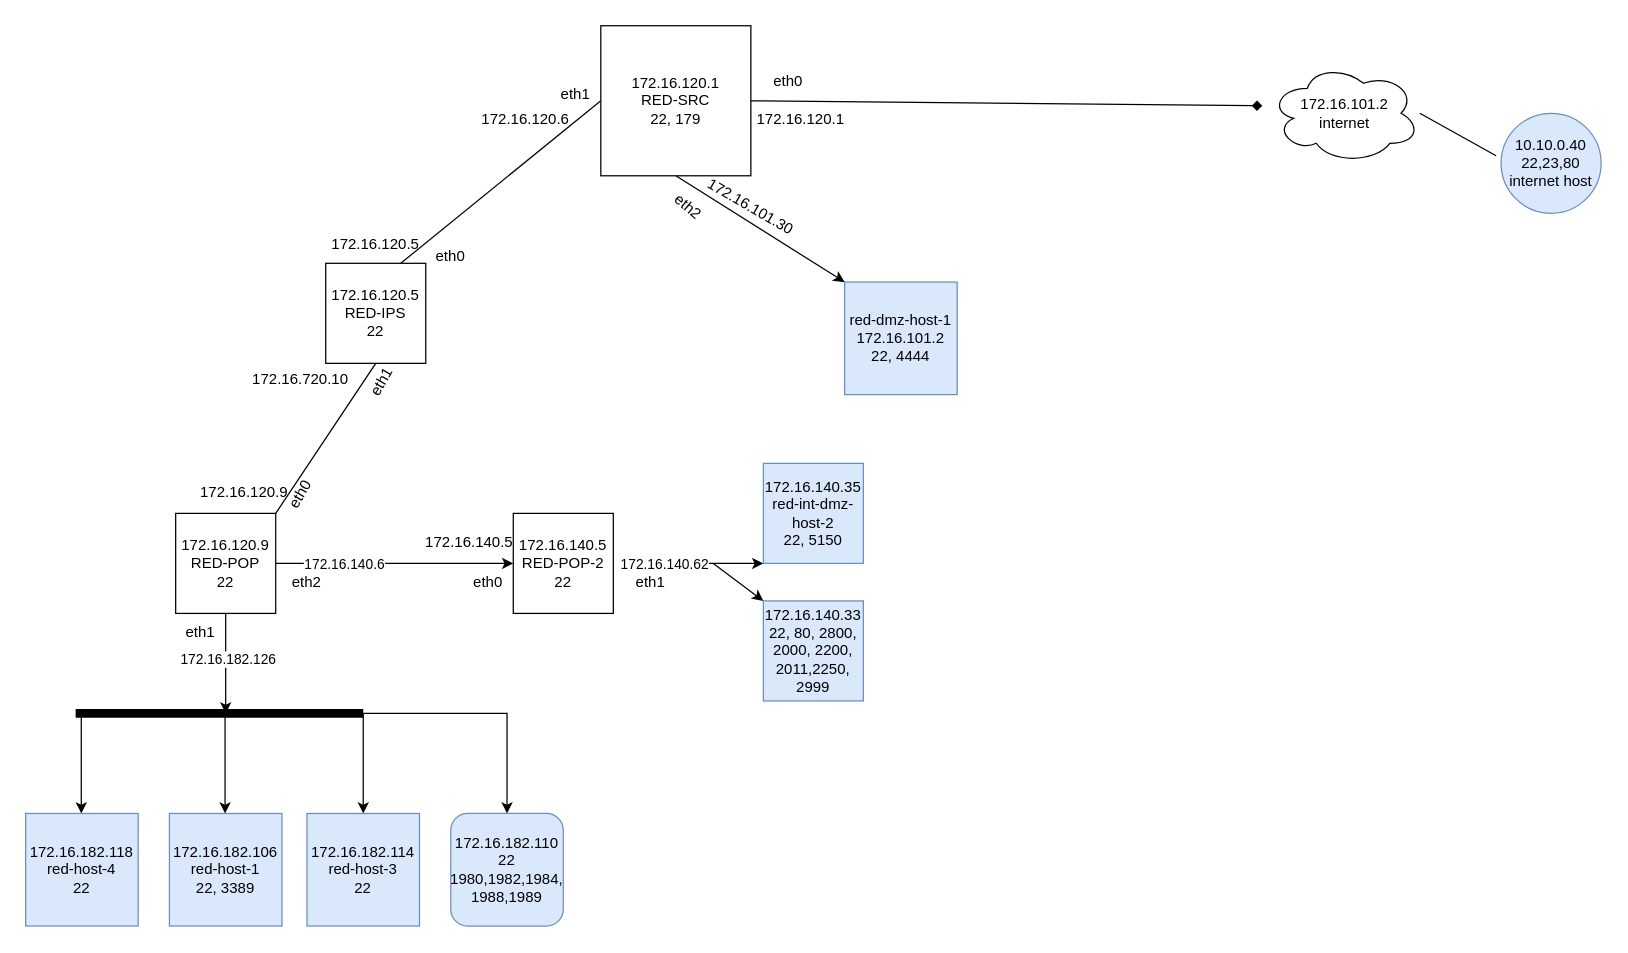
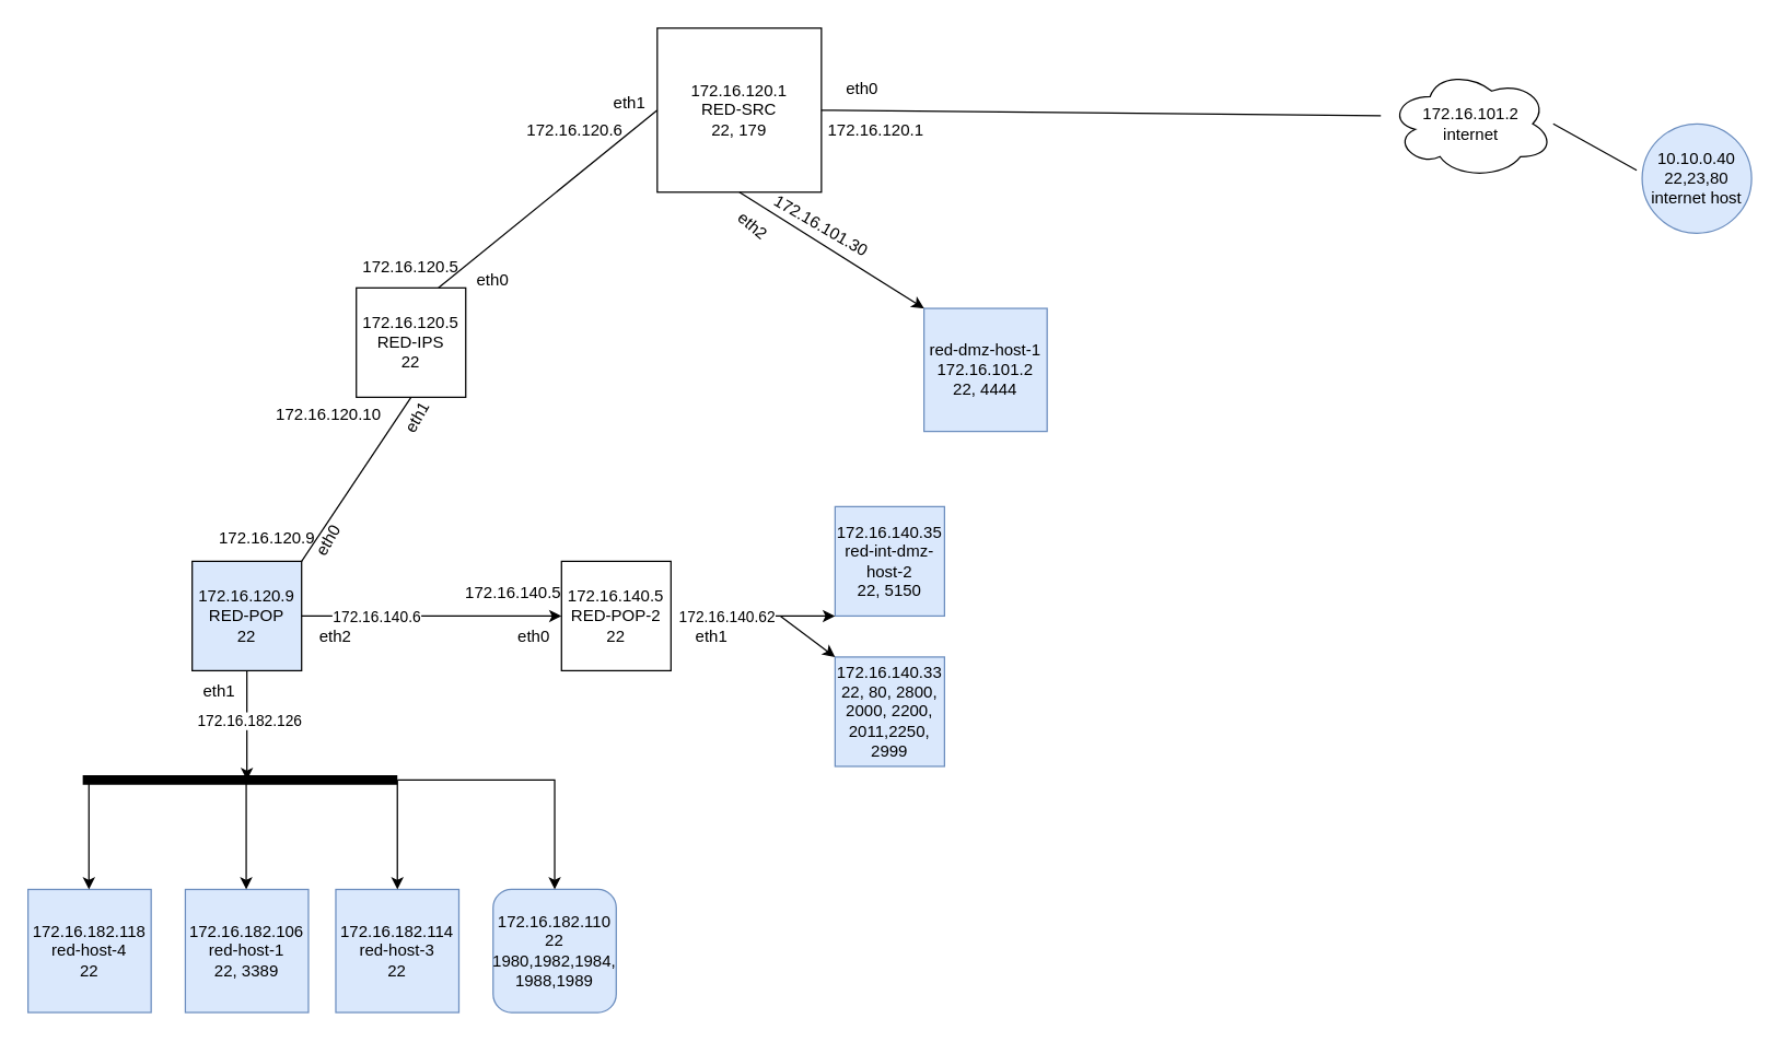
  <mxCell id="0" />
  <mxCell id="1" parent="0" />
  <mxCell id="2" value="172.16.120.1&lt;br&gt;RED-SRC&lt;br&gt;22, 179" style="whiteSpace=wrap;html=1;aspect=fixed;" vertex="1" parent="1"><mxGeometry x="480" y="20" width="120" height="120" as="geometry" /></mxCell>
  <mxCell id="3" value="172.16.182.106&lt;br&gt;red-host-1&lt;br&gt;22, 3389" style="whiteSpace=wrap;html=1;aspect=fixed;fillColor=#dae8fc;strokeColor=#6c8ebf;" vertex="1" parent="1"><mxGeometry x="135" y="650" width="90" height="90" as="geometry" /></mxCell>
  <mxCell id="4" style="edgeStyle=orthogonalEdgeStyle;rounded=0;orthogonalLoop=1;jettySize=auto;html=1;" edge="1" parent="1" source="6"><mxGeometry relative="1" as="geometry"><mxPoint x="180" y="570" as="targetPoint" /></mxGeometry></mxCell>
  <mxCell id="5" value="172.16.182.126" style="edgeLabel;html=1;align=center;verticalAlign=middle;resizable=0;points=[];" vertex="1" connectable="0" parent="4"><mxGeometry x="-0.106" y="1" relative="1" as="geometry"><mxPoint as="offset" /></mxGeometry></mxCell>
- <mxCell id="6" value="172.16.120.9&lt;br&gt;RED-POP&lt;br&gt;22" style="whiteSpace=wrap;html=1;aspect=fixed;" vertex="1" parent="1"><mxGeometry x="140" y="410" width="80" height="80" as="geometry" /></mxCell>
+ <mxCell id="6" value="172.16.120.9&lt;br&gt;RED-POP&lt;br&gt;22" style="whiteSpace=wrap;html=1;aspect=fixed;fillColor=#dae8fc;" vertex="1" parent="1"><mxGeometry x="140" y="410" width="80" height="80" as="geometry" /></mxCell>
  <mxCell id="7" value="172.16.182.114&lt;br&gt;red-host-3&lt;br&gt;22" style="whiteSpace=wrap;html=1;aspect=fixed;fillColor=#dae8fc;strokeColor=#6c8ebf;" vertex="1" parent="1"><mxGeometry x="245" y="650" width="90" height="90" as="geometry" /></mxCell>
  <mxCell id="8" value="172.16.182.118&lt;br&gt;red-host-4&lt;br&gt;22" style="whiteSpace=wrap;html=1;aspect=fixed;fillColor=#dae8fc;strokeColor=#6c8ebf;" vertex="1" parent="1"><mxGeometry x="20" y="650" width="90" height="90" as="geometry" /></mxCell>
  <mxCell id="9" value="172.16.120.5&lt;br&gt;RED-IPS&lt;br&gt;22" style="whiteSpace=wrap;html=1;aspect=fixed;" vertex="1" parent="1"><mxGeometry x="260" y="210" width="80" height="80" as="geometry" /></mxCell>
  <mxCell id="10" value="172.16.140.5&lt;br&gt;RED-POP-2&lt;br&gt;22" style="whiteSpace=wrap;html=1;aspect=fixed;" vertex="1" parent="1"><mxGeometry x="410" y="410" width="80" height="80" as="geometry" /></mxCell>
  <mxCell id="11" value="10.10.0.40&lt;br&gt;22,23,80&lt;br&gt;internet host" style="ellipse;whiteSpace=wrap;html=1;aspect=fixed;fillColor=#dae8fc;strokeColor=#6c8ebf;" vertex="1" parent="1"><mxGeometry x="1200" y="90" width="80" height="80" as="geometry" /></mxCell>
  <mxCell id="12" value="" style="endArrow=none;html=1;rounded=0;exitX=1;exitY=0.5;exitDx=0;exitDy=0;entryX=-0.05;entryY=0.425;entryDx=0;entryDy=0;entryPerimeter=0;" edge="1" parent="1" source="14" target="11"><mxGeometry width="50" height="50" relative="1" as="geometry"><mxPoint x="880" y="260" as="sourcePoint" /><mxPoint x="930" y="210" as="targetPoint" /></mxGeometry></mxCell>
- <mxCell id="13" value="" style="endArrow=diamond;html=1;rounded=0;exitX=1;exitY=0.5;exitDx=0;exitDy=0;entryX=-0.05;entryY=0.425;entryDx=0;entryDy=0;entryPerimeter=0;" edge="1" parent="1" source="2" target="14"><mxGeometry width="50" height="50" relative="1" as="geometry"><mxPoint x="950" y="50" as="sourcePoint" /><mxPoint x="1196" y="124" as="targetPoint" /></mxGeometry></mxCell>
+ <mxCell id="13" value="" style="endArrow=none;html=1;rounded=0;exitX=1;exitY=0.5;exitDx=0;exitDy=0;entryX=-0.05;entryY=0.425;entryDx=0;entryDy=0;entryPerimeter=0;" edge="1" parent="1" source="2" target="14"><mxGeometry width="50" height="50" relative="1" as="geometry"><mxPoint x="950" y="50" as="sourcePoint" /><mxPoint x="1196" y="124" as="targetPoint" /></mxGeometry></mxCell>
  <mxCell id="14" value="172.16.101.2&lt;br&gt;internet" style="ellipse;shape=cloud;whiteSpace=wrap;html=1;" vertex="1" parent="1"><mxGeometry x="1015" y="50" width="120" height="80" as="geometry" /></mxCell>
  <mxCell id="15" value="eth0" style="text;html=1;strokeColor=none;fillColor=none;align=center;verticalAlign=middle;whiteSpace=wrap;rounded=0;" vertex="1" parent="1"><mxGeometry x="600" y="50" width="60" height="30" as="geometry" /></mxCell>
  <mxCell id="16" value="172.16.120.1" style="text;html=1;strokeColor=none;fillColor=none;align=center;verticalAlign=middle;whiteSpace=wrap;rounded=0;" vertex="1" parent="1"><mxGeometry x="610" y="80" width="60" height="30" as="geometry" /></mxCell>
  <mxCell id="17" value="" style="endArrow=none;html=1;rounded=0;" edge="1" parent="1"><mxGeometry width="50" height="50" relative="1" as="geometry"><mxPoint x="320" y="210" as="sourcePoint" /><mxPoint x="480" y="80" as="targetPoint" /></mxGeometry></mxCell>
  <mxCell id="18" value="eth1" style="text;html=1;strokeColor=none;fillColor=none;align=center;verticalAlign=middle;whiteSpace=wrap;rounded=0;" vertex="1" parent="1"><mxGeometry x="430" y="60" width="60" height="30" as="geometry" /></mxCell>
  <mxCell id="19" value="172.16.120.6" style="text;html=1;strokeColor=none;fillColor=none;align=center;verticalAlign=middle;whiteSpace=wrap;rounded=0;" vertex="1" parent="1"><mxGeometry x="390" y="80" width="60" height="30" as="geometry" /></mxCell>
  <mxCell id="20" value="172.16.120.5" style="text;html=1;strokeColor=none;fillColor=none;align=center;verticalAlign=middle;whiteSpace=wrap;rounded=0;" vertex="1" parent="1"><mxGeometry x="270" y="180" width="60" height="30" as="geometry" /></mxCell>
  <mxCell id="21" value="eth0" style="text;html=1;strokeColor=none;fillColor=none;align=center;verticalAlign=middle;whiteSpace=wrap;rounded=0;" vertex="1" parent="1"><mxGeometry x="330" y="190" width="60" height="30" as="geometry" /></mxCell>
- <mxCell id="22" value="&lt;br style=&quot;border-color: var(--border-color);&quot;&gt;172.16.720.10" style="text;html=1;strokeColor=none;fillColor=none;align=center;verticalAlign=middle;whiteSpace=wrap;rounded=0;" vertex="1" parent="1"><mxGeometry x="210" y="280" width="60" height="30" as="geometry" /></mxCell>
+ <mxCell id="22" value="&lt;br style=&quot;border-color: var(--border-color);&quot;&gt;172.16.120.10" style="text;html=1;strokeColor=none;fillColor=none;align=center;verticalAlign=middle;whiteSpace=wrap;rounded=0;" vertex="1" parent="1"><mxGeometry x="210" y="280" width="60" height="30" as="geometry" /></mxCell>
  <mxCell id="23" value="" style="endArrow=none;html=1;rounded=0;entryX=0.5;entryY=1;entryDx=0;entryDy=0;exitX=1;exitY=0;exitDx=0;exitDy=0;" edge="1" parent="1" source="6" target="9"><mxGeometry width="50" height="50" relative="1" as="geometry"><mxPoint x="240" y="390" as="sourcePoint" /><mxPoint x="290" y="340" as="targetPoint" /></mxGeometry></mxCell>
  <mxCell id="24" value="eth1" style="text;html=1;strokeColor=none;fillColor=none;align=center;verticalAlign=middle;whiteSpace=wrap;rounded=0;rotation=-60;" vertex="1" parent="1"><mxGeometry x="275" y="290" width="60" height="30" as="geometry" /></mxCell>
  <mxCell id="25" value="eth0" style="text;html=1;strokeColor=none;fillColor=none;align=center;verticalAlign=middle;whiteSpace=wrap;rounded=0;rotation=-60;" vertex="1" parent="1"><mxGeometry x="210" y="380" width="60" height="30" as="geometry" /></mxCell>
  <mxCell id="26" value="&lt;br style=&quot;border-color: var(--border-color);&quot;&gt;172.16.120.9" style="text;html=1;strokeColor=none;fillColor=none;align=center;verticalAlign=middle;whiteSpace=wrap;rounded=0;" vertex="1" parent="1"><mxGeometry x="160" y="370" width="70" height="30" as="geometry" /></mxCell>
  <mxCell id="27" value="eth1" style="text;html=1;strokeColor=none;fillColor=none;align=center;verticalAlign=middle;whiteSpace=wrap;rounded=0;" vertex="1" parent="1"><mxGeometry x="130" y="490" width="60" height="30" as="geometry" /></mxCell>
  <mxCell id="28" value="" style="endArrow=none;html=1;rounded=0;jumpSize=14;strokeWidth=7;" edge="1" parent="1"><mxGeometry width="50" height="50" relative="1" as="geometry"><mxPoint x="60" y="570" as="sourcePoint" /><mxPoint x="290" y="570" as="targetPoint" /></mxGeometry></mxCell>
  <mxCell id="29" style="edgeStyle=orthogonalEdgeStyle;rounded=0;orthogonalLoop=1;jettySize=auto;html=1;" edge="1" parent="1"><mxGeometry relative="1" as="geometry"><mxPoint x="64.5" y="650" as="targetPoint" /><mxPoint x="64.5" y="570" as="sourcePoint" /></mxGeometry></mxCell>
  <mxCell id="30" style="edgeStyle=orthogonalEdgeStyle;rounded=0;orthogonalLoop=1;jettySize=auto;html=1;" edge="1" parent="1"><mxGeometry relative="1" as="geometry"><mxPoint x="179.5" y="650" as="targetPoint" /><mxPoint x="179.5" y="570" as="sourcePoint" /><Array as="points"><mxPoint x="179.5" y="600" /><mxPoint x="179.5" y="600" /></Array></mxGeometry></mxCell>
  <mxCell id="31" style="edgeStyle=orthogonalEdgeStyle;rounded=0;orthogonalLoop=1;jettySize=auto;html=1;" edge="1" parent="1"><mxGeometry relative="1" as="geometry"><mxPoint x="290" y="650" as="targetPoint" /><mxPoint x="290" y="570" as="sourcePoint" /></mxGeometry></mxCell>
  <mxCell id="32" value="" style="endArrow=classic;html=1;rounded=0;exitX=1;exitY=0.5;exitDx=0;exitDy=0;entryX=0;entryY=0.5;entryDx=0;entryDy=0;" edge="1" parent="1" source="6" target="10"><mxGeometry width="50" height="50" relative="1" as="geometry"><mxPoint x="380" y="510" as="sourcePoint" /><mxPoint x="360" y="450" as="targetPoint" /></mxGeometry></mxCell>
  <mxCell id="33" value="172.16.140.6" style="edgeLabel;html=1;align=center;verticalAlign=middle;resizable=0;points=[];" vertex="1" connectable="0" parent="32"><mxGeometry x="-0.043" relative="1" as="geometry"><mxPoint x="-37" as="offset" /></mxGeometry></mxCell>
  <mxCell id="34" value="eth2" style="text;html=1;strokeColor=none;fillColor=none;align=center;verticalAlign=middle;whiteSpace=wrap;rounded=0;" vertex="1" parent="1"><mxGeometry x="215" y="450" width="60" height="30" as="geometry" /></mxCell>
  <mxCell id="35" value="red-dmz-host-1&lt;br&gt;172.16.101.2&lt;br&gt;22, 4444" style="whiteSpace=wrap;html=1;aspect=fixed;fillColor=#dae8fc;strokeColor=#6c8ebf;" vertex="1" parent="1"><mxGeometry x="675" y="225" width="90" height="90" as="geometry" /></mxCell>
  <mxCell id="36" value="172.16.101.30" style="text;html=1;strokeColor=none;fillColor=none;align=center;verticalAlign=middle;whiteSpace=wrap;rounded=0;rotation=30;" vertex="1" parent="1"><mxGeometry x="570" y="150" width="60" height="30" as="geometry" /></mxCell>
  <mxCell id="37" value="" style="endArrow=classic;html=1;rounded=0;exitX=0.5;exitY=1;exitDx=0;exitDy=0;entryX=0;entryY=0;entryDx=0;entryDy=0;" edge="1" parent="1" source="2" target="35"><mxGeometry width="50" height="50" relative="1" as="geometry"><mxPoint x="550" y="290" as="sourcePoint" /><mxPoint x="600" y="240" as="targetPoint" /></mxGeometry></mxCell>
  <mxCell id="38" value="eth2" style="text;html=1;strokeColor=none;fillColor=none;align=center;verticalAlign=middle;whiteSpace=wrap;rounded=0;rotation=40;" vertex="1" parent="1"><mxGeometry x="520" y="150" width="60" height="30" as="geometry" /></mxCell>
  <mxCell id="39" value="&lt;br style=&quot;border-color: var(--border-color);&quot;&gt;172.16.140.5" style="text;html=1;strokeColor=none;fillColor=none;align=center;verticalAlign=middle;whiteSpace=wrap;rounded=0;" vertex="1" parent="1"><mxGeometry x="340" y="410" width="70" height="30" as="geometry" /></mxCell>
  <mxCell id="40" value="eth0" style="text;html=1;strokeColor=none;fillColor=none;align=center;verticalAlign=middle;whiteSpace=wrap;rounded=0;" vertex="1" parent="1"><mxGeometry x="360" y="450" width="60" height="30" as="geometry" /></mxCell>
  <mxCell id="41" value="172.16.140.35&lt;br&gt;red-int-dmz-host-2&lt;br&gt;22, 5150" style="whiteSpace=wrap;html=1;aspect=fixed;fillColor=#dae8fc;strokeColor=#6c8ebf;" vertex="1" parent="1"><mxGeometry x="610" y="370" width="80" height="80" as="geometry" /></mxCell>
  <mxCell id="42" value="" style="endArrow=classic;html=1;rounded=0;" edge="1" parent="1"><mxGeometry width="50" height="50" relative="1" as="geometry"><mxPoint x="560" y="450" as="sourcePoint" /><mxPoint x="610" y="450" as="targetPoint" /></mxGeometry></mxCell>
  <mxCell id="43" value="172.16.140.62" style="edgeLabel;html=1;align=center;verticalAlign=middle;resizable=0;points=[];" vertex="1" connectable="0" parent="42"><mxGeometry x="0.083" relative="1" as="geometry"><mxPoint x="-57" as="offset" /></mxGeometry></mxCell>
  <mxCell id="44" value="" style="endArrow=classic;html=1;rounded=0;exitX=1;exitY=0.5;exitDx=0;exitDy=0;" edge="1" parent="1" source="10" target="45"><mxGeometry width="50" height="50" relative="1" as="geometry"><mxPoint x="490" y="450" as="sourcePoint" /><mxPoint x="610" y="450" as="targetPoint" /></mxGeometry></mxCell>
  <mxCell id="45" value="eth1" style="text;html=1;strokeColor=none;fillColor=none;align=center;verticalAlign=middle;whiteSpace=wrap;rounded=0;rotation=0;" vertex="1" parent="1"><mxGeometry x="490" y="450.001" width="60" height="30" as="geometry" /></mxCell>
  <mxCell id="46" value="172.16.140.33&lt;br&gt;22, 80, 2800, 2000, 2200, 2011,2250, 2999" style="whiteSpace=wrap;html=1;aspect=fixed;fillColor=#dae8fc;strokeColor=#6c8ebf;" vertex="1" parent="1"><mxGeometry x="610" y="480" width="80" height="80" as="geometry" /></mxCell>
  <mxCell id="47" value="172.16.182.110&lt;br&gt;22&lt;br&gt;1980,1982,1984,&lt;br&gt;1988,1989" style="whiteSpace=wrap;html=1;aspect=fixed;fillColor=#dae8fc;strokeColor=#6c8ebf;rounded=1;" vertex="1" parent="1"><mxGeometry x="360" y="650" width="90" height="90" as="geometry" /></mxCell>
  <mxCell id="48" style="edgeStyle=orthogonalEdgeStyle;rounded=0;orthogonalLoop=1;jettySize=auto;html=1;entryX=0.5;entryY=0;entryDx=0;entryDy=0;" edge="1" parent="1" target="47"><mxGeometry relative="1" as="geometry"><mxPoint x="370" y="640" as="targetPoint" /><mxPoint x="290" y="570" as="sourcePoint" /><Array as="points"><mxPoint x="405" y="570" /></Array></mxGeometry></mxCell>
  <mxCell id="49" value="" style="endArrow=classic;html=1;rounded=0;entryX=0;entryY=0;entryDx=0;entryDy=0;" edge="1" parent="1" target="46"><mxGeometry width="50" height="50" relative="1" as="geometry"><mxPoint x="570" y="450" as="sourcePoint" /><mxPoint x="550" y="590" as="targetPoint" /></mxGeometry></mxCell>
